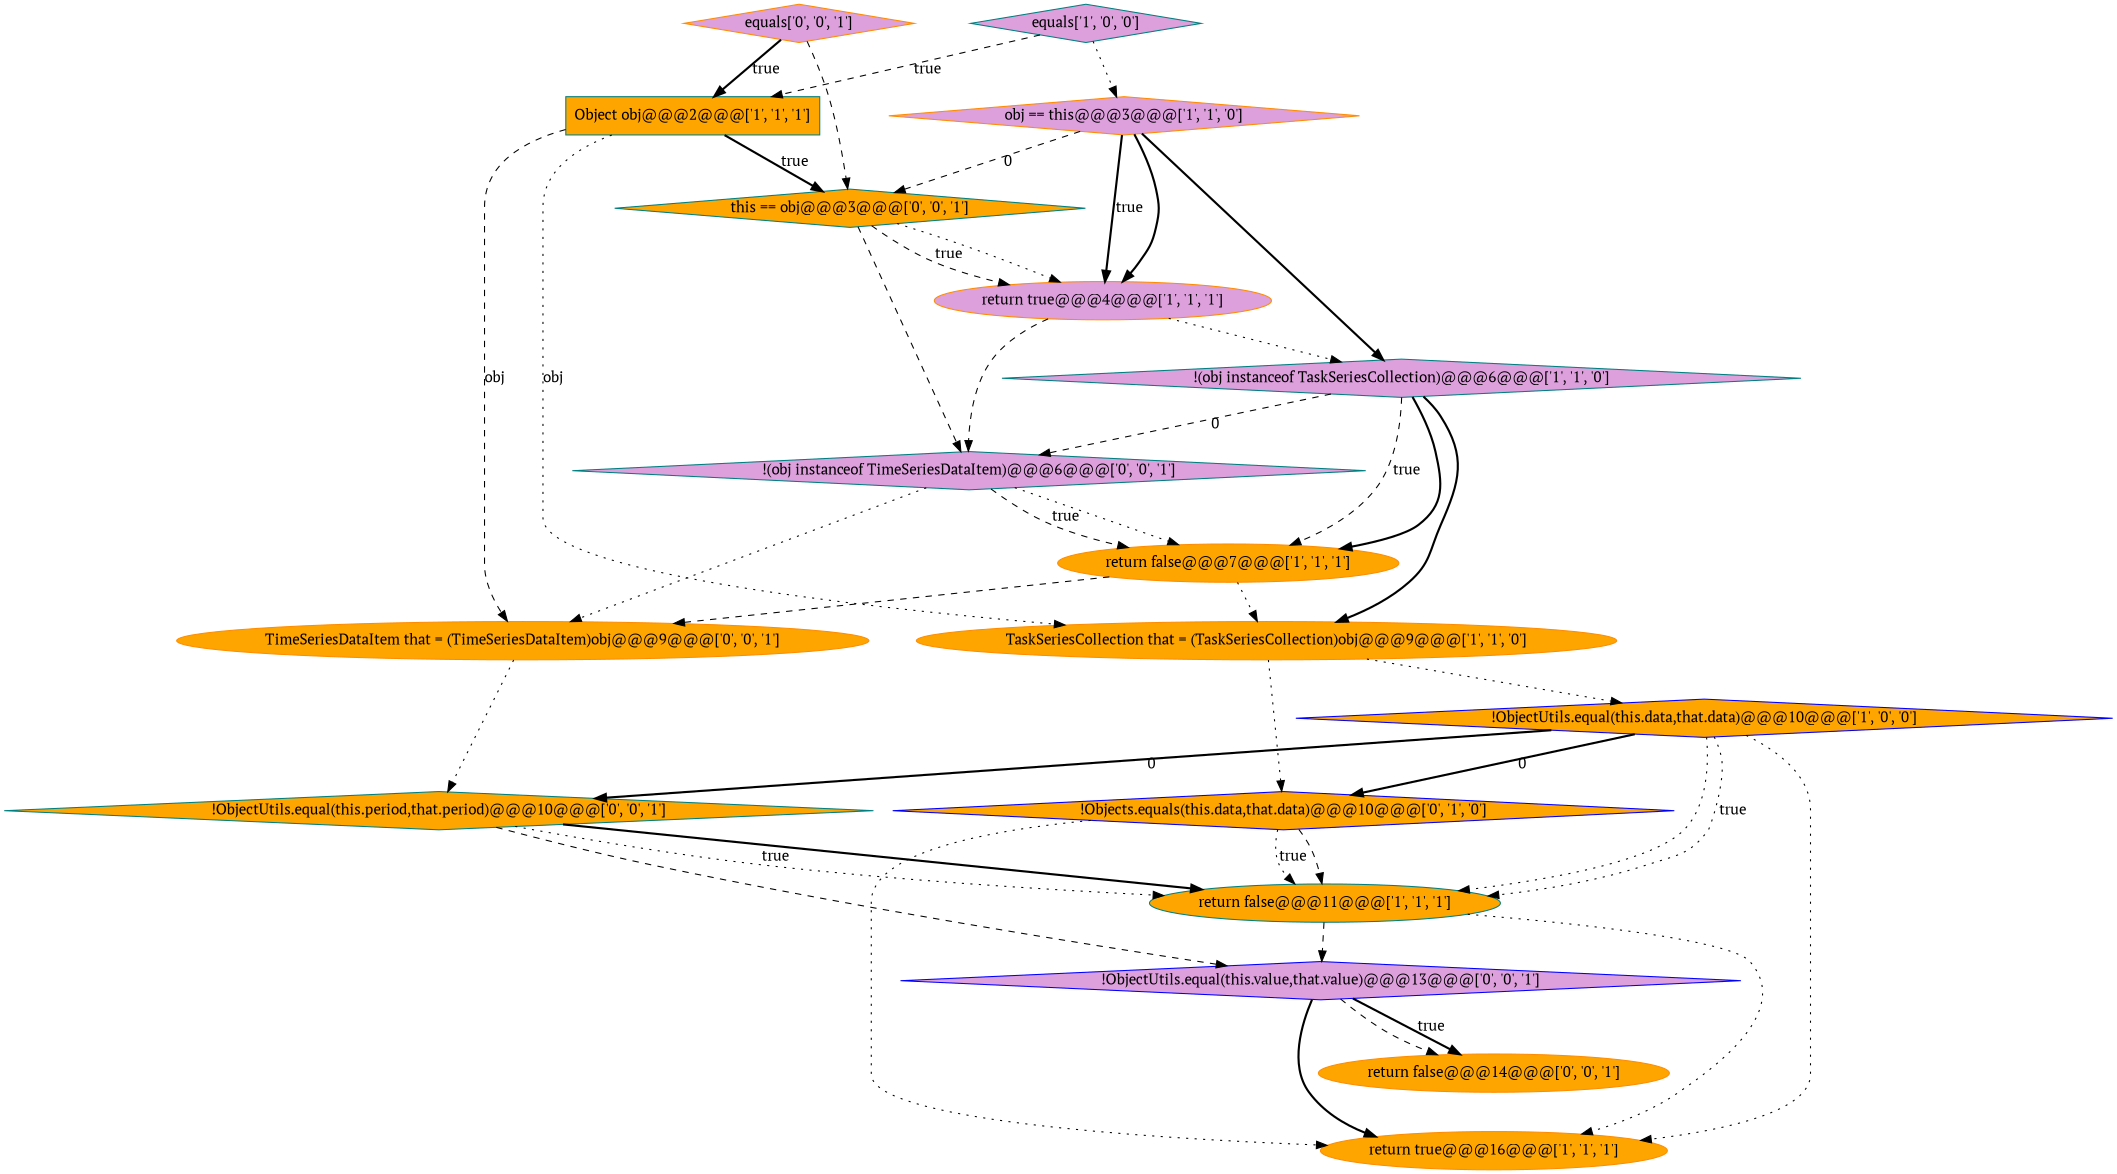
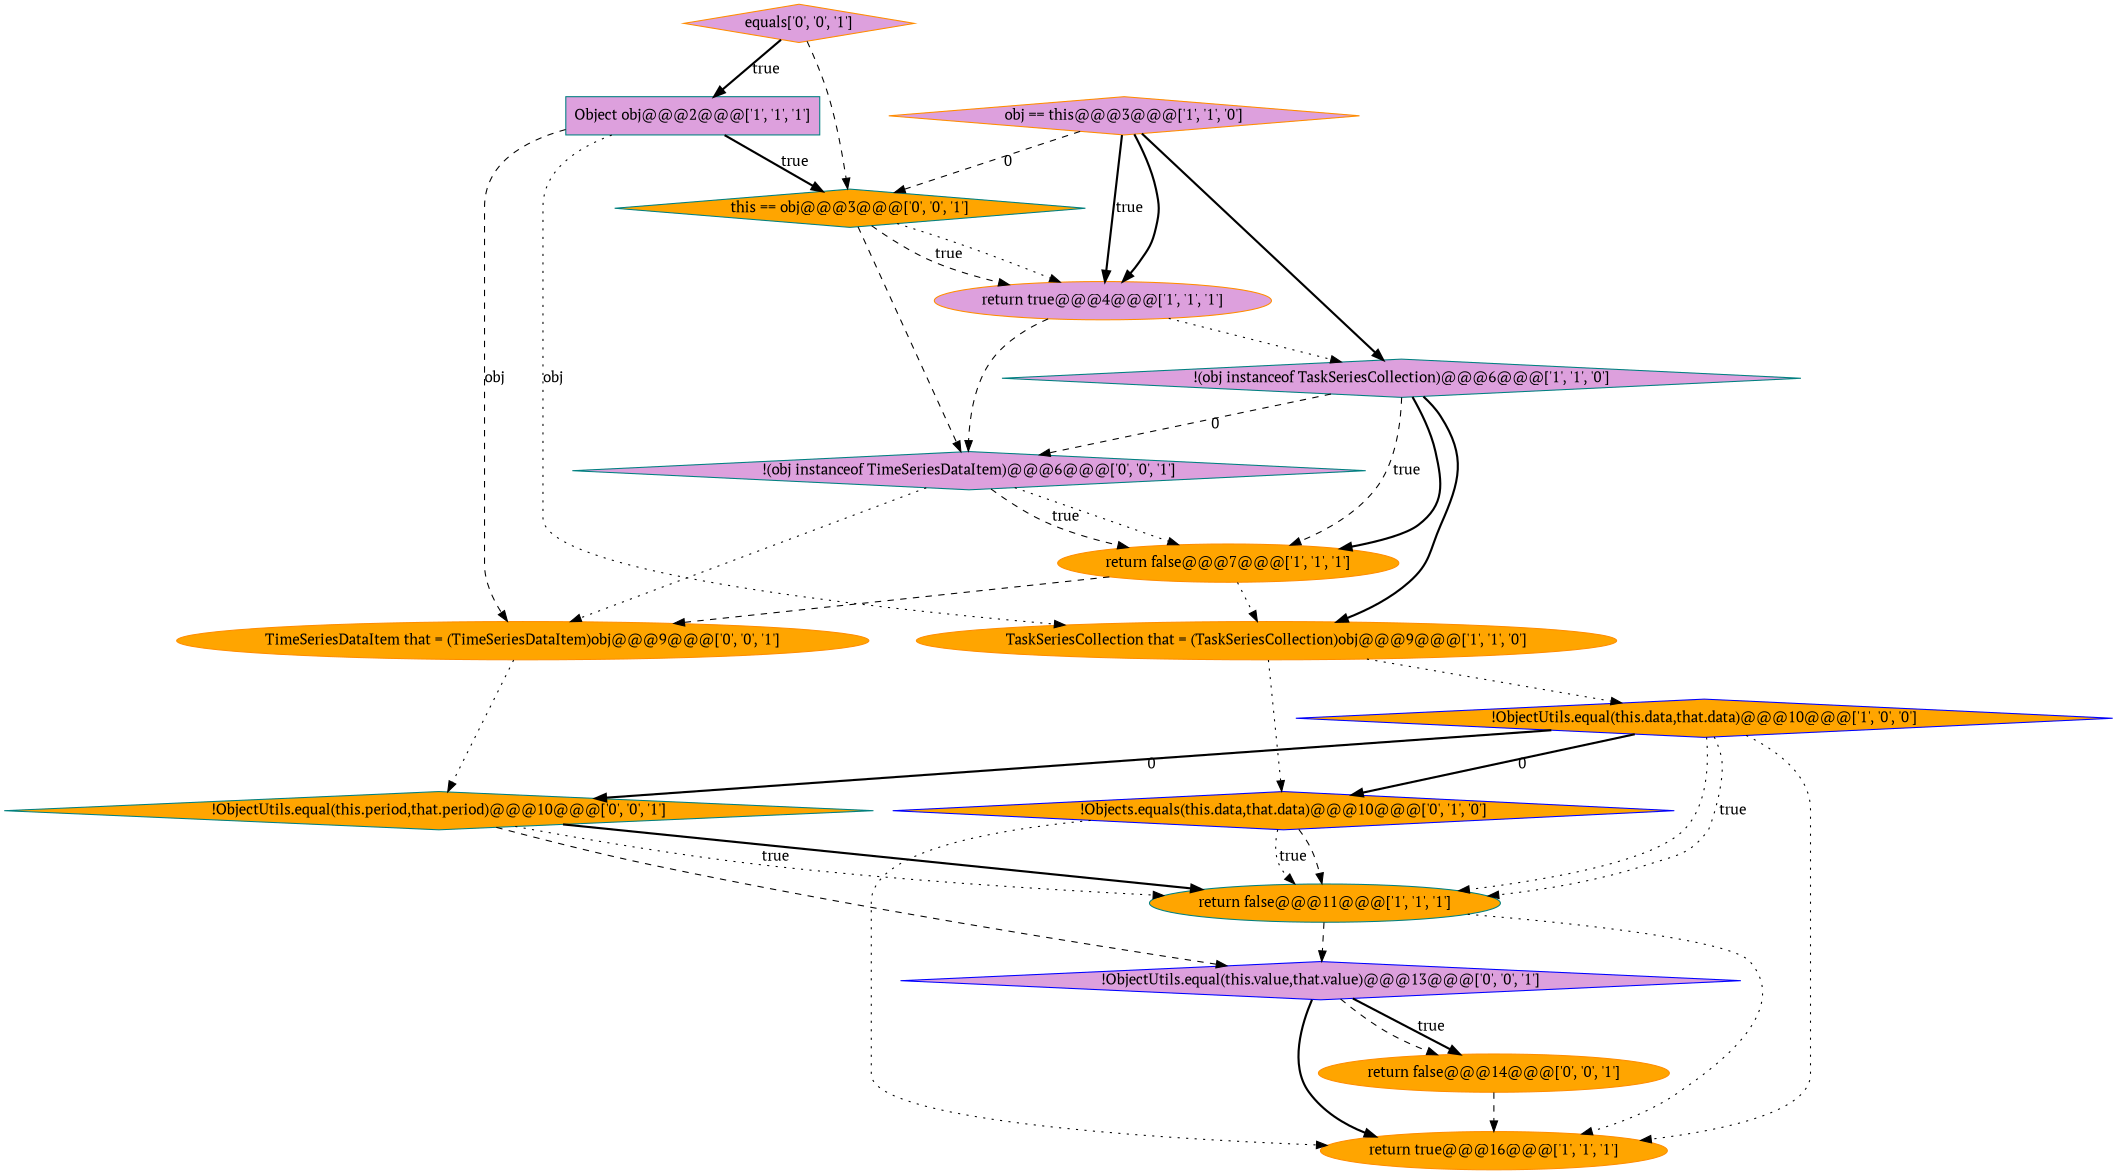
  digraph {
    fontname="PT Serif"
    node [color=darkorange fillcolor=orange fontname="PT Serif" shape=diamond style=filled]
    edge [fontname="PT Serif" style=dotted]
    n1 [label="return false@@@14@@@['0', '0', '1']" shape=ellipse]
    n2 [label="return true@@@16@@@['1', '1', '1']" shape=ellipse]
    n3 [color=teal label="this == obj@@@3@@@['0', '0', '1']"]
    n4 [fillcolor=plum label="return true@@@4@@@['1', '1', '1']" shape=ellipse]
    n5 [color=teal fillcolor=plum label="!(obj instanceof TimeSeriesDataItem)@@@6@@@['0', '0', '1']"]
    n6 [color=teal fillcolor=plum label="!(obj instanceof TaskSeriesCollection)@@@6@@@['1', '1', '0']"]
    n7 [label="TimeSeriesDataItem that = (TimeSeriesDataItem)obj@@@9@@@['0', '0', '1']" shape=ellipse]
    n8 [label="return false@@@7@@@['1', '1', '1']" shape=ellipse]
-   n9 [color=teal label="Object obj@@@2@@@['1', '1', '1']" shape=box]
+   n9 [color=teal fillcolor=plum label="Object obj@@@2@@@['1', '1', '1']" shape=box]
    n10 [label="TaskSeriesCollection that = (TaskSeriesCollection)obj@@@9@@@['1', '1', '0']" shape=ellipse]
    n11 [fillcolor=plum label="obj == this@@@3@@@['1', '1', '0']"]
    n12 [color=blue label="!ObjectUtils.equal(this.data,that.data)@@@10@@@['1', '0', '0']"]
    n13 [color=blue label="!Objects.equals(this.data,that.data)@@@10@@@['0', '1', '0']"]
    n14 [color=teal label="!ObjectUtils.equal(this.period,that.period)@@@10@@@['0', '0', '1']"]
    n15 [color=teal label="return false@@@11@@@['1', '1', '1']" shape=ellipse]
    n16 [color=blue fillcolor=plum label="!ObjectUtils.equal(this.value,that.value)@@@13@@@['0', '0', '1']"]
    n17 [fillcolor=plum label="equals['0', '0', '1']"]
-   n18 [color=teal fillcolor=plum label="equals['1', '0', '0']"]
+   n1 -> n2 [style=dashed]
    n3 -> n4
    n3 -> n4 [label=true style=dashed]
    n3 -> n5 [style=dashed]
    n4 -> n5 [style=dashed]
    n4 -> n6
    n5 -> n7
    n5 -> n8
    n5 -> n8 [label=true style=dashed]
    n6 -> n5 [label=0 style=dashed]
    n6 -> n8 [style=bold]
    n6 -> n8 [label=true style=dashed]
    n6 -> n10 [style=bold]
    n7 -> n14
    n8 -> n7 [style=dashed]
    n8 -> n10
    n9 -> n3 [label=true style=bold]
    n9 -> n7 [label=obj style=dashed]
    n9 -> n10 [label=obj]
    n10 -> n12
    n10 -> n13
    n11 -> n3 [label=0 style=dashed]
    n11 -> n4 [style=bold]
    n11 -> n4 [label=true style=bold]
    n11 -> n6 [style=bold]
    n12 -> n2
    n12 -> n13 [label=0 style=bold]
    n12 -> n14 [label=0 style=bold]
    n12 -> n15
    n12 -> n15 [label=true]
    n13 -> n2
    n13 -> n15 [style=dashed]
    n13 -> n15 [label=true]
    n14 -> n15 [label=true]
    n14 -> n15 [style=bold]
    n14 -> n16 [style=dashed]
    n15 -> n2
    n15 -> n16 [style=dashed]
    n16 -> n1 [label=true style=bold]
    n16 -> n1 [style=dashed]
    n16 -> n2 [style=bold]
    n17 -> n3 [style=dashed]
    n17 -> n9 [label=true style=bold]
-   n18 -> n9 [label=true style=dashed]
-   n18 -> n11
  }
